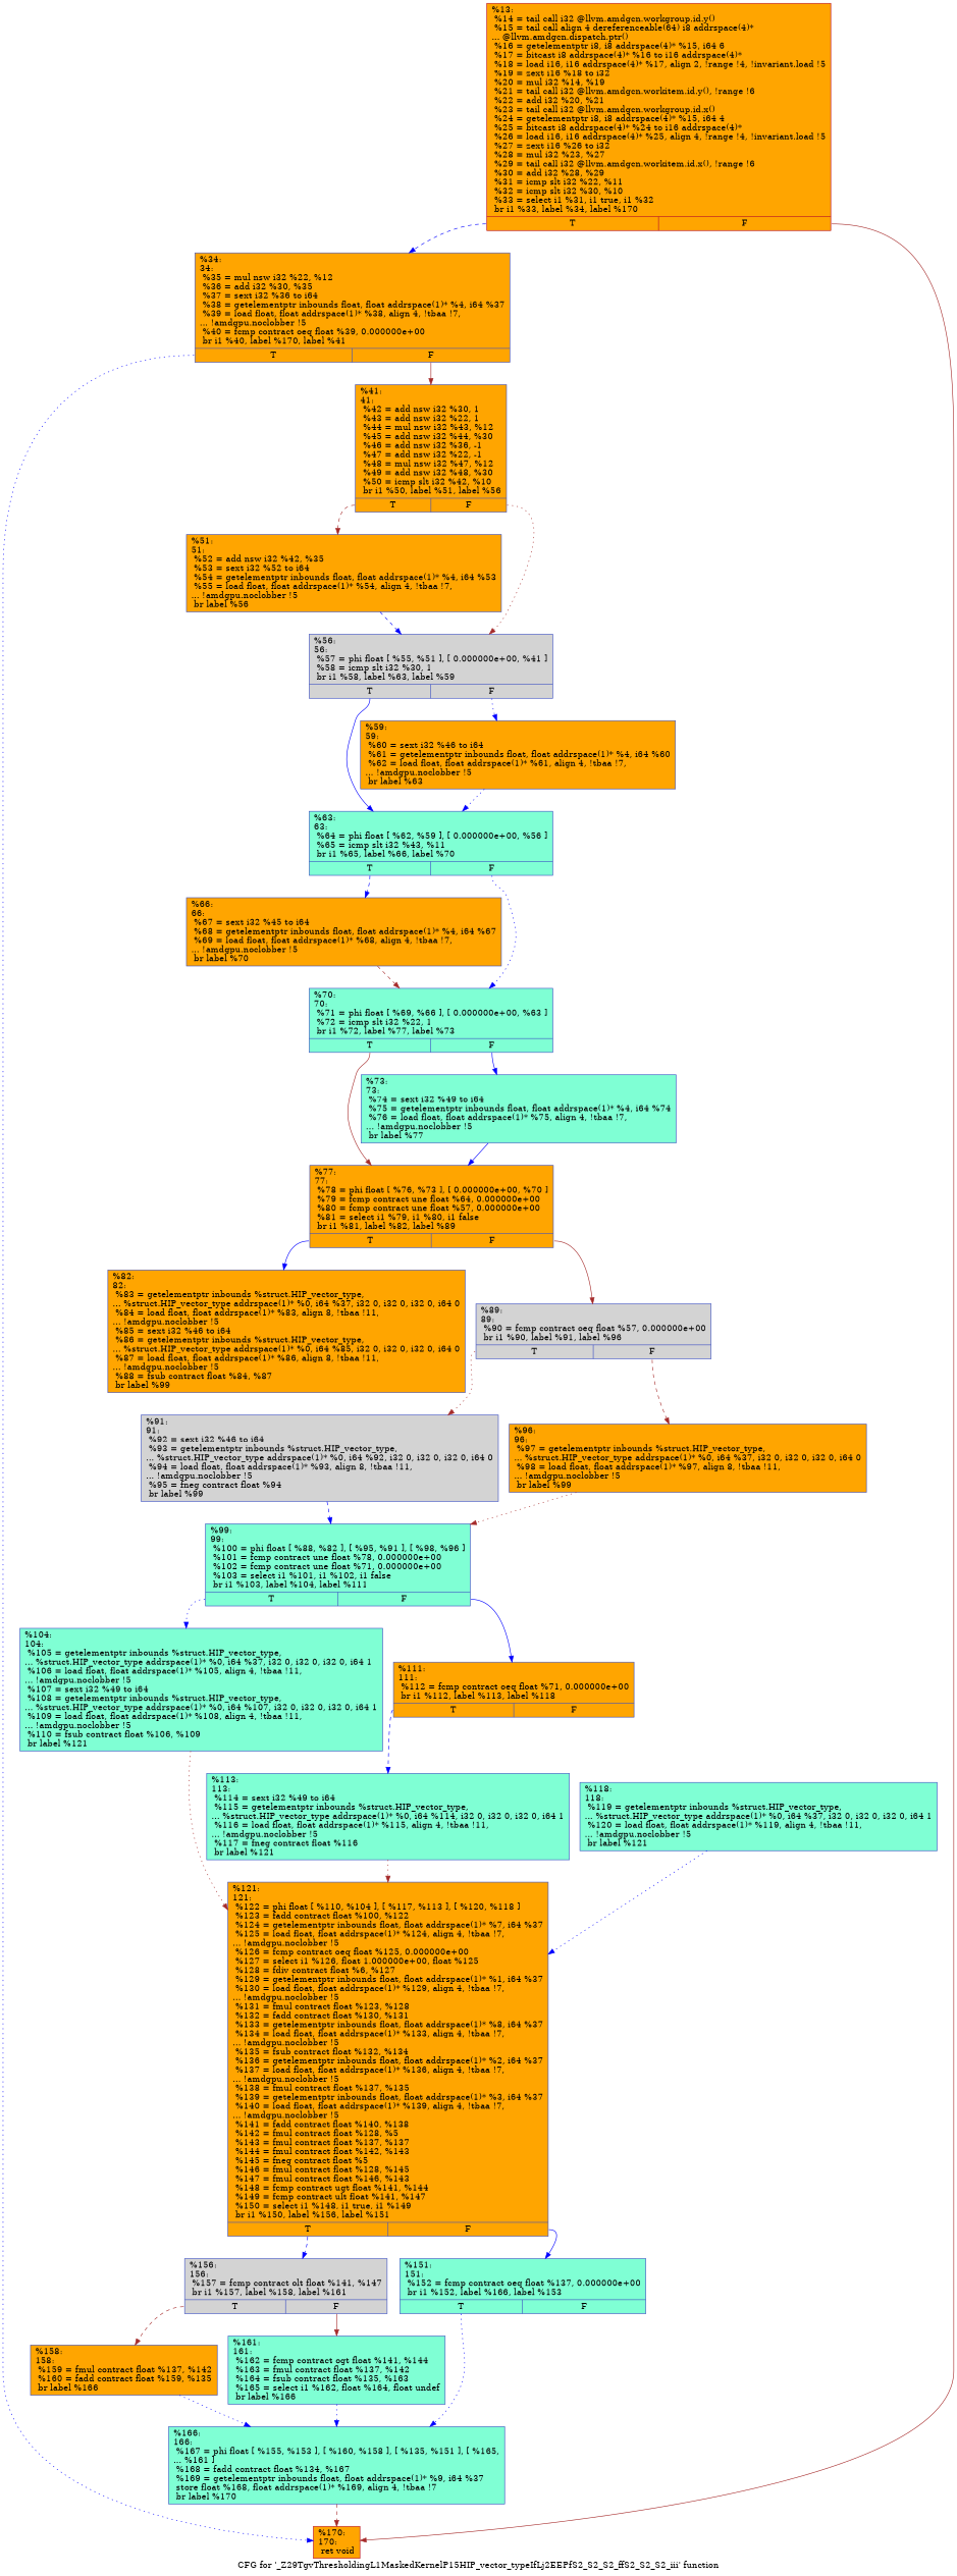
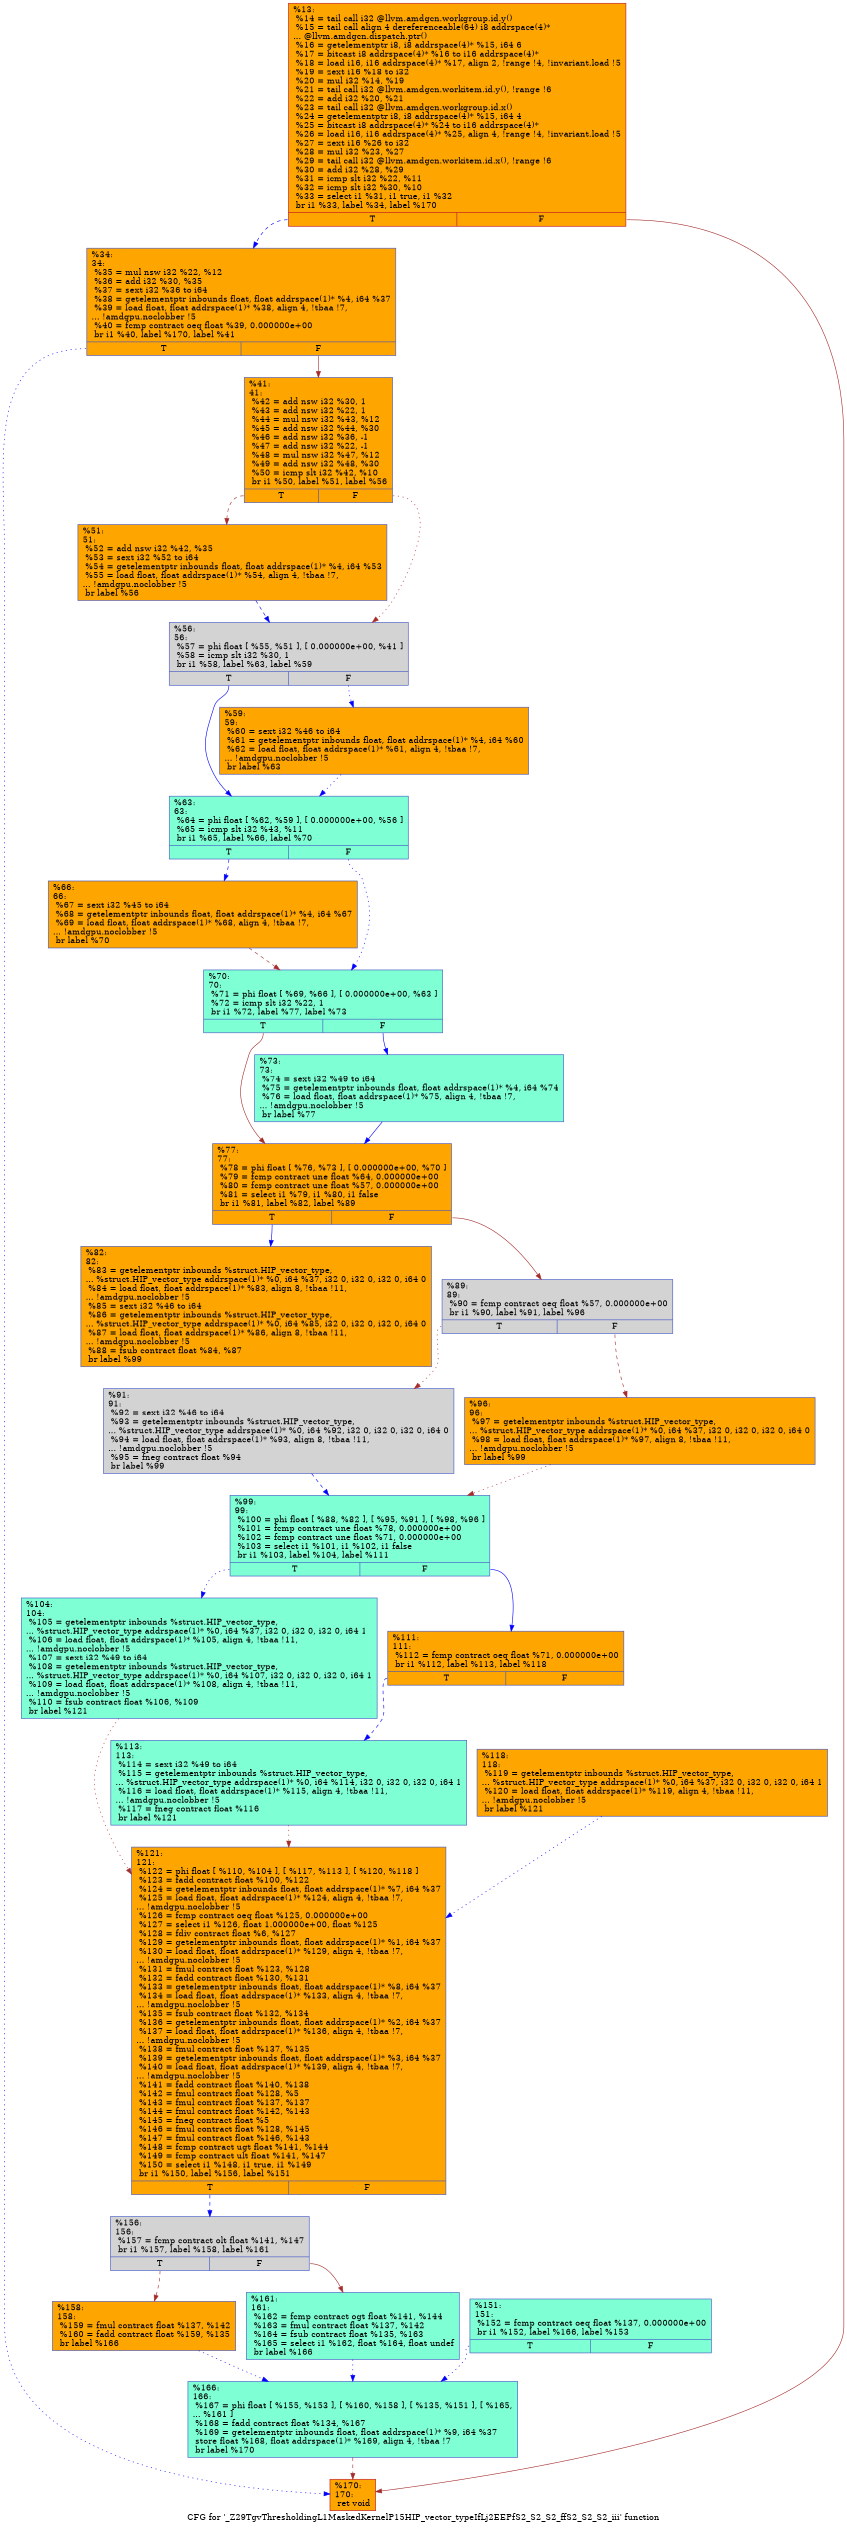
  digraph {
    label="CFG for '_Z29TgvThresholdingL1MaskedKernelP15HIP_vector_typeIfLj2EEPfS2_S2_S2_ffS2_S2_S2_iii' function"
    node [color="#3d50c3ff" fillcolor=orange shape=record style=filled]
    edge [color=blue style=dotted tailport=s0]
    n1 [color="#b70d28ff" label="{%13:\l  %14 = tail call i32 @llvm.amdgcn.workgroup.id.y()\l  %15 = tail call align 4 dereferenceable(64) i8 addrspace(4)*\l... @llvm.amdgcn.dispatch.ptr()\l  %16 = getelementptr i8, i8 addrspace(4)* %15, i64 6\l  %17 = bitcast i8 addrspace(4)* %16 to i16 addrspace(4)*\l  %18 = load i16, i16 addrspace(4)* %17, align 2, !range !4, !invariant.load !5\l  %19 = zext i16 %18 to i32\l  %20 = mul i32 %14, %19\l  %21 = tail call i32 @llvm.amdgcn.workitem.id.y(), !range !6\l  %22 = add i32 %20, %21\l  %23 = tail call i32 @llvm.amdgcn.workgroup.id.x()\l  %24 = getelementptr i8, i8 addrspace(4)* %15, i64 4\l  %25 = bitcast i8 addrspace(4)* %24 to i16 addrspace(4)*\l  %26 = load i16, i16 addrspace(4)* %25, align 4, !range !4, !invariant.load !5\l  %27 = zext i16 %26 to i32\l  %28 = mul i32 %23, %27\l  %29 = tail call i32 @llvm.amdgcn.workitem.id.x(), !range !6\l  %30 = add i32 %28, %29\l  %31 = icmp slt i32 %22, %11\l  %32 = icmp slt i32 %30, %10\l  %33 = select i1 %31, i1 true, i1 %32\l  br i1 %33, label %34, label %170\l|{<s0>T|<s1>F}}"]
    n2 [label="{%34:\l34:                                               \l  %35 = mul nsw i32 %22, %12\l  %36 = add i32 %30, %35\l  %37 = sext i32 %36 to i64\l  %38 = getelementptr inbounds float, float addrspace(1)* %4, i64 %37\l  %39 = load float, float addrspace(1)* %38, align 4, !tbaa !7,\l... !amdgpu.noclobber !5\l  %40 = fcmp contract oeq float %39, 0.000000e+00\l  br i1 %40, label %170, label %41\l|{<s0>T|<s1>F}}"]
    n3 [color="#b70d28ff" label="{%170:\l170:                                              \l  ret void\l}"]
    n4 [label="{%41:\l41:                                               \l  %42 = add nsw i32 %30, 1\l  %43 = add nsw i32 %22, 1\l  %44 = mul nsw i32 %43, %12\l  %45 = add nsw i32 %44, %30\l  %46 = add nsw i32 %36, -1\l  %47 = add nsw i32 %22, -1\l  %48 = mul nsw i32 %47, %12\l  %49 = add nsw i32 %48, %30\l  %50 = icmp slt i32 %42, %10\l  br i1 %50, label %51, label %56\l|{<s0>T|<s1>F}}"]
    n5 [label="{%51:\l51:                                               \l  %52 = add nsw i32 %42, %35\l  %53 = sext i32 %52 to i64\l  %54 = getelementptr inbounds float, float addrspace(1)* %4, i64 %53\l  %55 = load float, float addrspace(1)* %54, align 4, !tbaa !7,\l... !amdgpu.noclobber !5\l  br label %56\l}"]
    n6 [fillcolor=lightgrey label="{%56:\l56:                                               \l  %57 = phi float [ %55, %51 ], [ 0.000000e+00, %41 ]\l  %58 = icmp slt i32 %30, 1\l  br i1 %58, label %63, label %59\l|{<s0>T|<s1>F}}"]
    n7 [fillcolor=aquamarine label="{%63:\l63:                                               \l  %64 = phi float [ %62, %59 ], [ 0.000000e+00, %56 ]\l  %65 = icmp slt i32 %43, %11\l  br i1 %65, label %66, label %70\l|{<s0>T|<s1>F}}"]
    n8 [label="{%59:\l59:                                               \l  %60 = sext i32 %46 to i64\l  %61 = getelementptr inbounds float, float addrspace(1)* %4, i64 %60\l  %62 = load float, float addrspace(1)* %61, align 4, !tbaa !7,\l... !amdgpu.noclobber !5\l  br label %63\l}"]
    n9 [label="{%66:\l66:                                               \l  %67 = sext i32 %45 to i64\l  %68 = getelementptr inbounds float, float addrspace(1)* %4, i64 %67\l  %69 = load float, float addrspace(1)* %68, align 4, !tbaa !7,\l... !amdgpu.noclobber !5\l  br label %70\l}"]
    n10 [fillcolor=aquamarine label="{%70:\l70:                                               \l  %71 = phi float [ %69, %66 ], [ 0.000000e+00, %63 ]\l  %72 = icmp slt i32 %22, 1\l  br i1 %72, label %77, label %73\l|{<s0>T|<s1>F}}"]
    n11 [label="{%77:\l77:                                               \l  %78 = phi float [ %76, %73 ], [ 0.000000e+00, %70 ]\l  %79 = fcmp contract une float %64, 0.000000e+00\l  %80 = fcmp contract une float %57, 0.000000e+00\l  %81 = select i1 %79, i1 %80, i1 false\l  br i1 %81, label %82, label %89\l|{<s0>T|<s1>F}}"]
    n12 [fillcolor=aquamarine label="{%73:\l73:                                               \l  %74 = sext i32 %49 to i64\l  %75 = getelementptr inbounds float, float addrspace(1)* %4, i64 %74\l  %76 = load float, float addrspace(1)* %75, align 4, !tbaa !7,\l... !amdgpu.noclobber !5\l  br label %77\l}"]
    n13 [label="{%82:\l82:                                               \l  %83 = getelementptr inbounds %struct.HIP_vector_type,\l... %struct.HIP_vector_type addrspace(1)* %0, i64 %37, i32 0, i32 0, i32 0, i64 0\l  %84 = load float, float addrspace(1)* %83, align 8, !tbaa !11,\l... !amdgpu.noclobber !5\l  %85 = sext i32 %46 to i64\l  %86 = getelementptr inbounds %struct.HIP_vector_type,\l... %struct.HIP_vector_type addrspace(1)* %0, i64 %85, i32 0, i32 0, i32 0, i64 0\l  %87 = load float, float addrspace(1)* %86, align 8, !tbaa !11,\l... !amdgpu.noclobber !5\l  %88 = fsub contract float %84, %87\l  br label %99\l}"]
    n14 [fillcolor=lightgrey label="{%89:\l89:                                               \l  %90 = fcmp contract oeq float %57, 0.000000e+00\l  br i1 %90, label %91, label %96\l|{<s0>T|<s1>F}}"]
    n15 [fillcolor=lightgrey label="{%91:\l91:                                               \l  %92 = sext i32 %46 to i64\l  %93 = getelementptr inbounds %struct.HIP_vector_type,\l... %struct.HIP_vector_type addrspace(1)* %0, i64 %92, i32 0, i32 0, i32 0, i64 0\l  %94 = load float, float addrspace(1)* %93, align 8, !tbaa !11,\l... !amdgpu.noclobber !5\l  %95 = fneg contract float %94\l  br label %99\l}"]
    n16 [label="{%96:\l96:                                               \l  %97 = getelementptr inbounds %struct.HIP_vector_type,\l... %struct.HIP_vector_type addrspace(1)* %0, i64 %37, i32 0, i32 0, i32 0, i64 0\l  %98 = load float, float addrspace(1)* %97, align 8, !tbaa !11,\l... !amdgpu.noclobber !5\l  br label %99\l}"]
    n17 [fillcolor=aquamarine label="{%99:\l99:                                               \l  %100 = phi float [ %88, %82 ], [ %95, %91 ], [ %98, %96 ]\l  %101 = fcmp contract une float %78, 0.000000e+00\l  %102 = fcmp contract une float %71, 0.000000e+00\l  %103 = select i1 %101, i1 %102, i1 false\l  br i1 %103, label %104, label %111\l|{<s0>T|<s1>F}}"]
    n18 [fillcolor=aquamarine label="{%104:\l104:                                              \l  %105 = getelementptr inbounds %struct.HIP_vector_type,\l... %struct.HIP_vector_type addrspace(1)* %0, i64 %37, i32 0, i32 0, i32 0, i64 1\l  %106 = load float, float addrspace(1)* %105, align 4, !tbaa !11,\l... !amdgpu.noclobber !5\l  %107 = sext i32 %49 to i64\l  %108 = getelementptr inbounds %struct.HIP_vector_type,\l... %struct.HIP_vector_type addrspace(1)* %0, i64 %107, i32 0, i32 0, i32 0, i64 1\l  %109 = load float, float addrspace(1)* %108, align 4, !tbaa !11,\l... !amdgpu.noclobber !5\l  %110 = fsub contract float %106, %109\l  br label %121\l}"]
    n19 [label="{%111:\l111:                                              \l  %112 = fcmp contract oeq float %71, 0.000000e+00\l  br i1 %112, label %113, label %118\l|{<s0>T|<s1>F}}"]
    n20 [label="{%121:\l121:                                              \l  %122 = phi float [ %110, %104 ], [ %117, %113 ], [ %120, %118 ]\l  %123 = fadd contract float %100, %122\l  %124 = getelementptr inbounds float, float addrspace(1)* %7, i64 %37\l  %125 = load float, float addrspace(1)* %124, align 4, !tbaa !7,\l... !amdgpu.noclobber !5\l  %126 = fcmp contract oeq float %125, 0.000000e+00\l  %127 = select i1 %126, float 1.000000e+00, float %125\l  %128 = fdiv contract float %6, %127\l  %129 = getelementptr inbounds float, float addrspace(1)* %1, i64 %37\l  %130 = load float, float addrspace(1)* %129, align 4, !tbaa !7,\l... !amdgpu.noclobber !5\l  %131 = fmul contract float %123, %128\l  %132 = fadd contract float %130, %131\l  %133 = getelementptr inbounds float, float addrspace(1)* %8, i64 %37\l  %134 = load float, float addrspace(1)* %133, align 4, !tbaa !7,\l... !amdgpu.noclobber !5\l  %135 = fsub contract float %132, %134\l  %136 = getelementptr inbounds float, float addrspace(1)* %2, i64 %37\l  %137 = load float, float addrspace(1)* %136, align 4, !tbaa !7,\l... !amdgpu.noclobber !5\l  %138 = fmul contract float %137, %135\l  %139 = getelementptr inbounds float, float addrspace(1)* %3, i64 %37\l  %140 = load float, float addrspace(1)* %139, align 4, !tbaa !7,\l... !amdgpu.noclobber !5\l  %141 = fadd contract float %140, %138\l  %142 = fmul contract float %128, %5\l  %143 = fmul contract float %137, %137\l  %144 = fmul contract float %142, %143\l  %145 = fneg contract float %5\l  %146 = fmul contract float %128, %145\l  %147 = fmul contract float %146, %143\l  %148 = fcmp contract ugt float %141, %144\l  %149 = fcmp contract ult float %141, %147\l  %150 = select i1 %148, i1 true, i1 %149\l  br i1 %150, label %156, label %151\l|{<s0>T|<s1>F}}"]
    n21 [fillcolor=aquamarine label="{%113:\l113:                                              \l  %114 = sext i32 %49 to i64\l  %115 = getelementptr inbounds %struct.HIP_vector_type,\l... %struct.HIP_vector_type addrspace(1)* %0, i64 %114, i32 0, i32 0, i32 0, i64 1\l  %116 = load float, float addrspace(1)* %115, align 4, !tbaa !11,\l... !amdgpu.noclobber !5\l  %117 = fneg contract float %116\l  br label %121\l}"]
    n22 [fillcolor=lightgrey label="{%156:\l156:                                              \l  %157 = fcmp contract olt float %141, %147\l  br i1 %157, label %158, label %161\l|{<s0>T|<s1>F}}"]
    n23 [fillcolor=aquamarine label="{%151:\l151:                                              \l  %152 = fcmp contract oeq float %137, 0.000000e+00\l  br i1 %152, label %166, label %153\l|{<s0>T|<s1>F}}"]
-   n24 [fillcolor=aquamarine label="{%118:\l118:                                              \l  %119 = getelementptr inbounds %struct.HIP_vector_type,\l... %struct.HIP_vector_type addrspace(1)* %0, i64 %37, i32 0, i32 0, i32 0, i64 1\l  %120 = load float, float addrspace(1)* %119, align 4, !tbaa !11,\l... !amdgpu.noclobber !5\l  br label %121\l}"]
+   n24 [label="{%118:\l118:                                              \l  %119 = getelementptr inbounds %struct.HIP_vector_type,\l... %struct.HIP_vector_type addrspace(1)* %0, i64 %37, i32 0, i32 0, i32 0, i64 1\l  %120 = load float, float addrspace(1)* %119, align 4, !tbaa !11,\l... !amdgpu.noclobber !5\l  br label %121\l}"]
    n25 [label="{%158:\l158:                                              \l  %159 = fmul contract float %137, %142\l  %160 = fadd contract float %159, %135\l  br label %166\l}"]
    n26 [fillcolor=aquamarine label="{%161:\l161:                                              \l  %162 = fcmp contract ogt float %141, %144\l  %163 = fmul contract float %137, %142\l  %164 = fsub contract float %135, %163\l  %165 = select i1 %162, float %164, float undef\l  br label %166\l}"]
    n27 [fillcolor=aquamarine label="{%166:\l166:                                              \l  %167 = phi float [ %155, %153 ], [ %160, %158 ], [ %135, %151 ], [ %165,\l... %161 ]\l  %168 = fadd contract float %134, %167\l  %169 = getelementptr inbounds float, float addrspace(1)* %9, i64 %37\l  store float %168, float addrspace(1)* %169, align 4, !tbaa !7\l  br label %170\l}"]
    n1 -> n2 [style=dashed]
    n1 -> n3 [color=brown style=solid tailport=s1]
    n2 -> n3
    n2 -> n4 [color=brown style=solid tailport=s1]
    n4 -> n5 [color=brown style=dashed]
    n4 -> n6 [color=brown tailport=s1]
    n5 -> n6 [style=dashed tailport=""]
    n6 -> n7 [style=solid]
    n6 -> n8 [tailport=s1]
    n7 -> n9 [style=dashed]
    n7 -> n10 [tailport=s1]
    n8 -> n7 [tailport=""]
    n9 -> n10 [color=brown style=dashed tailport=""]
    n10 -> n11 [color=brown style=solid]
    n10 -> n12 [style=solid tailport=s1]
    n11 -> n13 [style=solid]
    n11 -> n14 [color=brown style=solid tailport=s1]
    n12 -> n11 [style=solid tailport=""]
    n14 -> n15 [color=brown]
    n14 -> n16 [color=brown style=dashed tailport=s1]
    n15 -> n17 [style=dashed tailport=""]
    n16 -> n17 [color=brown tailport=""]
    n17 -> n18
    n17 -> n19 [style=solid tailport=s1]
    n18 -> n20 [color=brown tailport=""]
    n19 -> n21 [style=dashed]
    n20 -> n22 [style=dashed]
-   n20 -> n23 [style=solid tailport=s1]
    n21 -> n20 [color=brown tailport=""]
    n22 -> n25 [color=brown style=dashed]
    n22 -> n26 [color=brown style=solid tailport=s1]
    n23 -> n27
    n24 -> n20 [tailport=""]
    n25 -> n27 [tailport=""]
    n26 -> n27 [tailport=""]
    n27 -> n3 [color=brown style=dashed tailport=""]
  }
